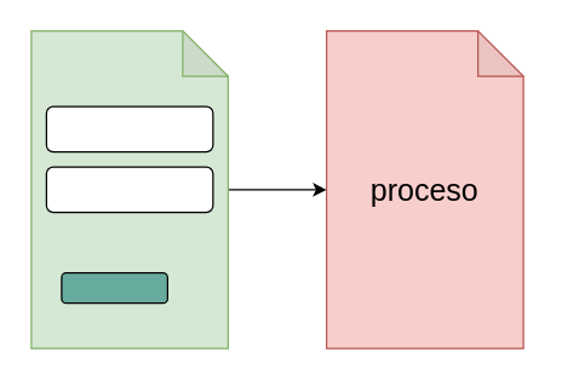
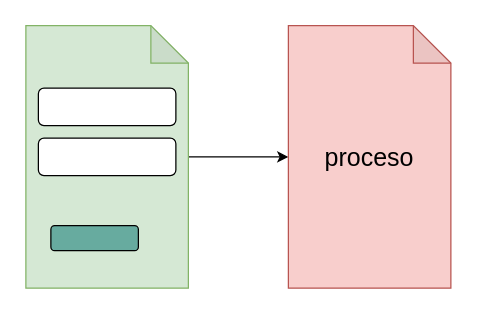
  <mxCell id="0" />
  <mxCell id="1" parent="0" />
  <mxCell id="2" value="" style="edgeStyle=orthogonalEdgeStyle;rounded=0;orthogonalLoop=1;jettySize=auto;html=1;fontSize=20;" edge="1" parent="1" source="3" target="4"><mxGeometry relative="1" as="geometry" /></mxCell>
  <mxCell id="3" value="" style="shape=note;whiteSpace=wrap;html=1;backgroundOutline=1;darkOpacity=0.05;fontSize=20;fillColor=#d5e8d4;strokeColor=#82b366;" vertex="1" parent="1"><mxGeometry x="20" y="20" width="130" height="210" as="geometry" /></mxCell>
- <mxCell id="4" value="proceso" style="shape=note;whiteSpace=wrap;html=1;backgroundOutline=1;darkOpacity=0.05;fontSize=20;fillColor=#f8cecc;strokeColor=#b85450;" vertex="1" parent="1"><mxGeometry x="215" y="20" width="130" height="210" as="geometry" /></mxCell>
+ <mxCell id="4" value="proceso" style="shape=note;whiteSpace=wrap;html=1;backgroundOutline=1;darkOpacity=0.05;fontSize=20;fillColor=#f8cecc;strokeColor=#b85450;" vertex="1" parent="1"><mxGeometry x="230" y="20" width="130" height="210" as="geometry" /></mxCell>
  <mxCell id="5" value="" style="rounded=1;whiteSpace=wrap;html=1;fontSize=20;" vertex="1" parent="1"><mxGeometry x="30" y="70" width="110" height="30" as="geometry" /></mxCell>
  <mxCell id="6" value="" style="rounded=1;whiteSpace=wrap;html=1;fontSize=20;" vertex="1" parent="1"><mxGeometry x="30" y="110" width="110" height="30" as="geometry" /></mxCell>
  <mxCell id="7" value="" style="rounded=1;whiteSpace=wrap;html=1;fontSize=20;fillColor=#67AB9F;" vertex="1" parent="1"><mxGeometry x="40" y="180" width="70" height="20" as="geometry" /></mxCell>
